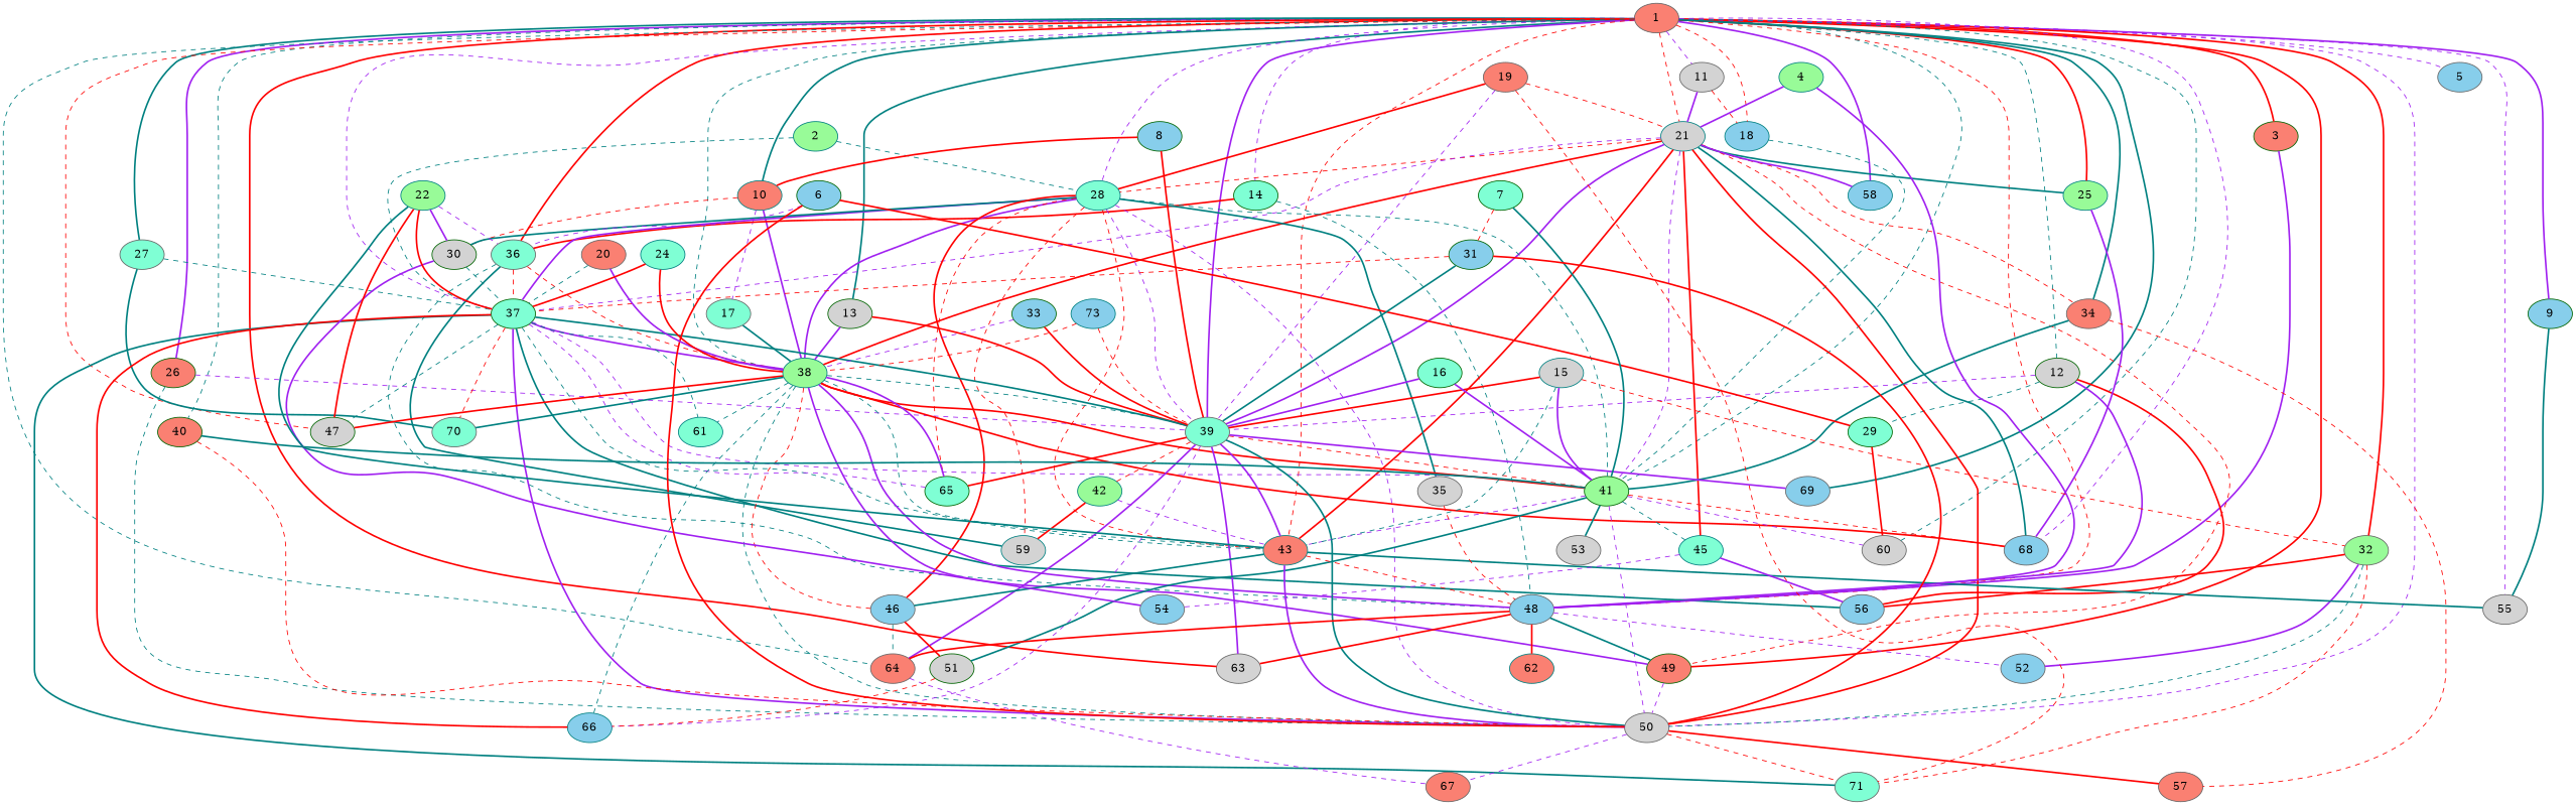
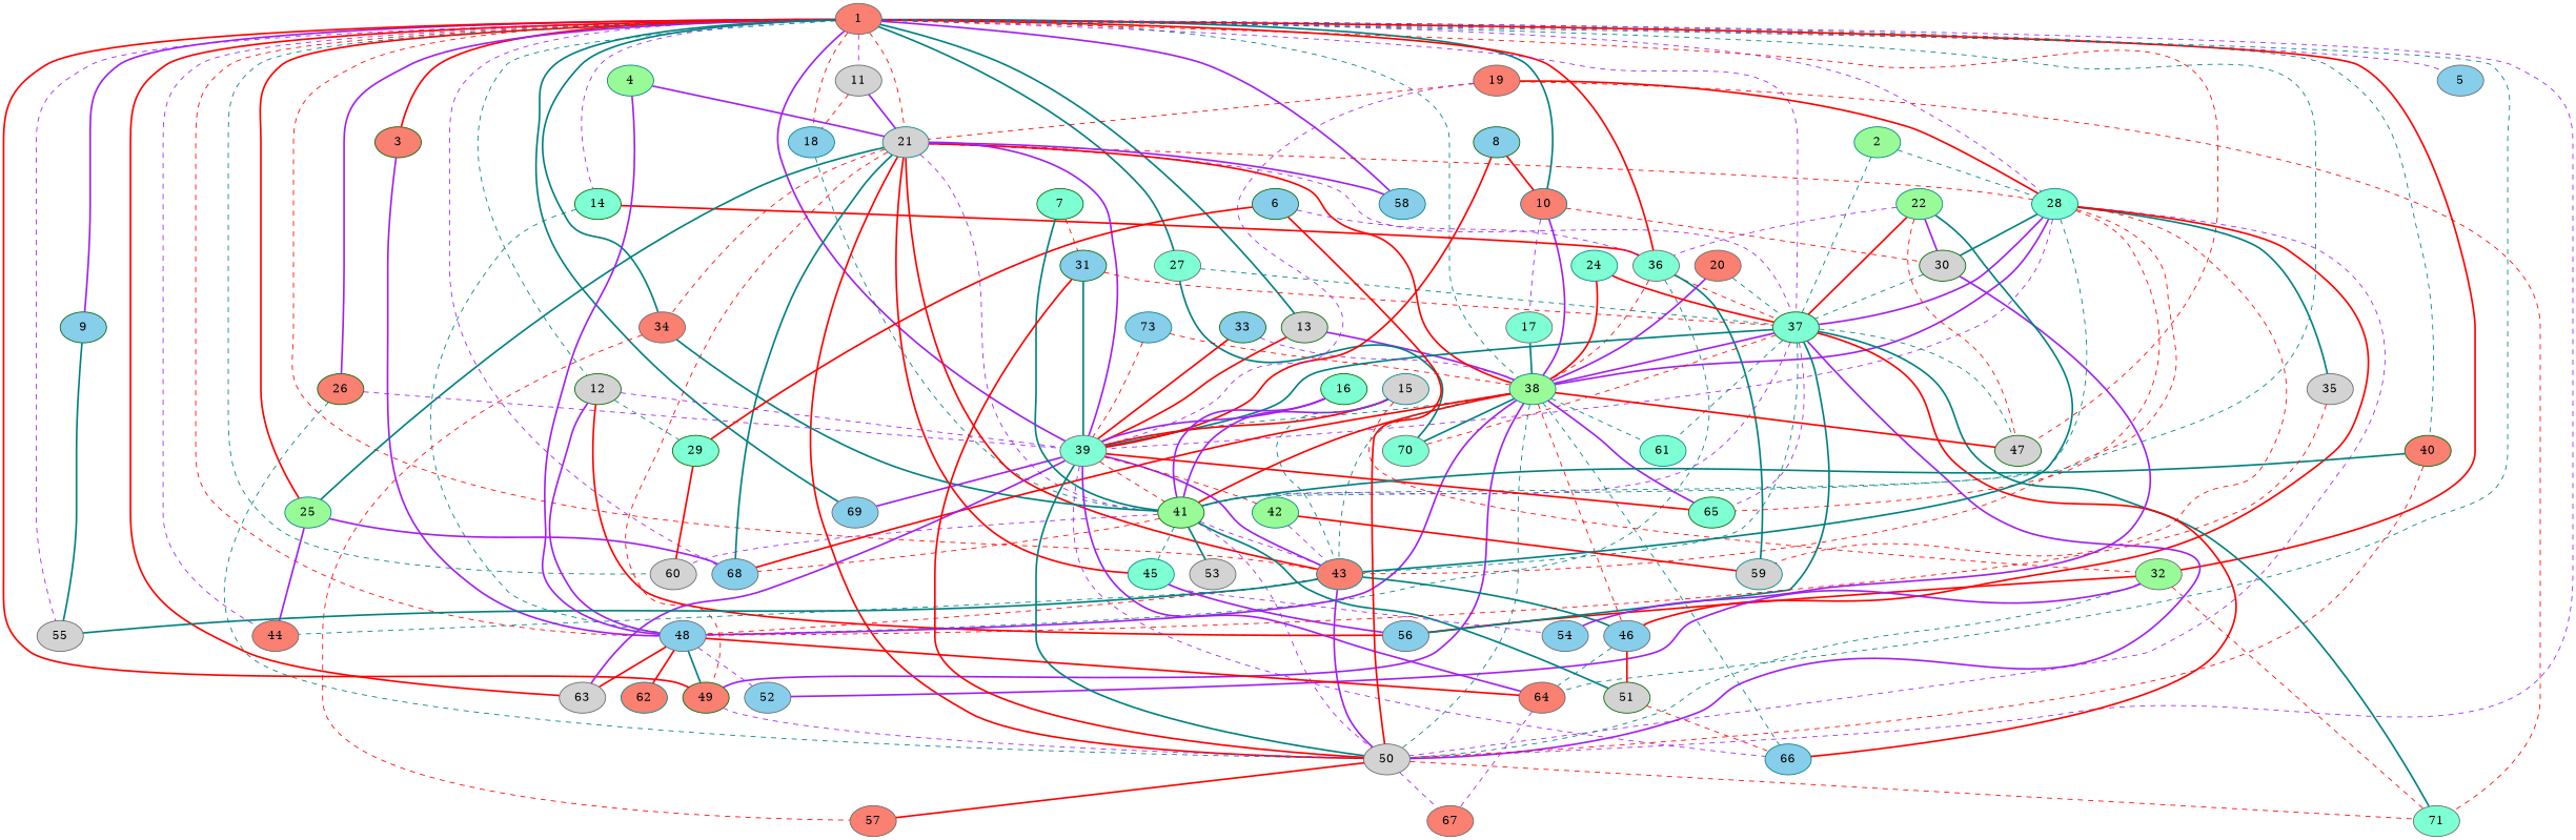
  graph {
    node [color=gray40 fillcolor=skyblue style=filled]
    edge [color=red style=bold weight=1.0]
    1 [fillcolor=salmon]
    3 [color=darkgreen fillcolor=salmon]
    5
    9 [color=darkgreen]
    10 [color=teal fillcolor=salmon]
    11 [fillcolor=lightgrey]
    12 [color=darkgreen fillcolor=lightgrey]
    13 [color=darkgreen fillcolor=lightgrey]
    14 [color=darkgreen fillcolor=aquamarine]
    18 [color=teal]
    21 [color=teal fillcolor=lightgrey]
    25 [color=teal fillcolor=palegreen]
    26 [color=darkgreen fillcolor=salmon]
    27 [fillcolor=aquamarine]
    28 [color=teal fillcolor=aquamarine]
    32 [fillcolor=palegreen]
    34 [fillcolor=salmon]
    36 [fillcolor=aquamarine]
    37 [color=darkgreen fillcolor=aquamarine]
    38 [color=teal fillcolor=palegreen]
    39 [fillcolor=aquamarine]
    40 [color=darkgreen fillcolor=salmon]
    41 [color=darkgreen fillcolor=palegreen]
    43 [color=teal fillcolor=salmon]
+   44 [fillcolor=salmon]
    47 [color=darkgreen fillcolor=lightgrey]
    48
    49 [color=darkgreen fillcolor=salmon]
    50 [fillcolor=lightgrey]
    55 [fillcolor=lightgrey]
    58 [color=teal]
    60 [fillcolor=lightgrey]
    63 [fillcolor=lightgrey]
    64 [fillcolor=salmon]
    68
    69
    17 [fillcolor=aquamarine]
    30 [color=darkgreen fillcolor=lightgrey]
    29 [color=darkgreen fillcolor=aquamarine]
    56
    45 [color=teal fillcolor=aquamarine]
    70 [fillcolor=aquamarine]
    35 [fillcolor=lightgrey]
    46
    59 [color=teal fillcolor=lightgrey]
    65 [color=darkgreen fillcolor=aquamarine]
    71 [fillcolor=aquamarine]
    52
    57 [fillcolor=salmon]
    61 [color=teal fillcolor=aquamarine]
    66 [color=teal]
    42 [color=teal fillcolor=palegreen]
    53 [fillcolor=lightgrey]
    51 [color=darkgreen fillcolor=lightgrey]
    62 [color=teal fillcolor=salmon]
    67 [fillcolor=salmon]
    2 [color=teal fillcolor=palegreen]
    4 [color=teal fillcolor=palegreen]
    6 [color=darkgreen]
    7 [color=darkgreen fillcolor=aquamarine]
    31 [color=darkgreen]
    8 [color=darkgreen]
    54
    15 [color=teal fillcolor=lightgrey]
    16 [color=darkgreen fillcolor=aquamarine]
    19 [fillcolor=salmon]
    20 [fillcolor=salmon]
    22 [color=teal fillcolor=palegreen]
    n69 [color=teal label=73]
    24 [color=teal fillcolor=aquamarine]
    33 [color=darkgreen]
    1 -- 3
    1 -- 5 [color=purple style=dashed]
    1 -- 9 [color=purple]
    1 -- 10 [color=teal weight=2.0]
    1 -- 11 [color=purple style=dashed weight=2.0]
    1 -- 12 [color=teal style=dashed]
    1 -- 13 [color=teal]
    1 -- 14 [color=purple style=dashed]
    1 -- 18 [style=dashed]
    1 -- 21 [style=dashed weight=3.0]
    1 -- 25
    1 -- 26 [color=purple weight=2.0]
    1 -- 27 [color=teal]
    1 -- 28 [color=purple style=dashed weight=2.0]
    1 -- 32
    1 -- 34 [color=teal]
    1 -- 36
    1 -- 37 [color=purple style=dashed weight=2.0]
    1 -- 38 [color=teal style=dashed weight=3.0]
    1 -- 39 [color=purple weight=2.0]
    1 -- 40 [color=teal style=dashed]
    1 -- 41 [color=teal style=dashed weight=2.0]
    1 -- 43 [style=dashed weight=3.0]
+   1 -- 44 [color=purple style=dashed weight=2.0]
    1 -- 47 [style=dashed]
    1 -- 48 [style=dashed weight=2.0]
    1 -- 49
    1 -- 50 [color=purple style=dashed weight=3.0]
    1 -- 55 [color=purple style=dashed weight=2.0]
    1 -- 58 [color=purple]
    1 -- 60 [color=teal style=dashed weight=2.0]
    1 -- 63
    1 -- 64 [color=teal style=dashed weight=2.0]
    1 -- 68 [color=purple style=dashed]
    1 -- 69 [color=teal]
    3 -- 48 [color=purple]
    9 -- 55 [color=teal]
    10 -- 38 [color=purple]
    10 -- 17 [color=purple style=dashed]
    10 -- 30 [style=dashed]
    11 -- 18 [style=dashed]
    11 -- 21 [color=purple]
    12 -- 39 [color=purple style=dashed]
    12 -- 48 [color=purple]
    12 -- 29 [color=teal style=dashed]
    12 -- 56
    13 -- 38 [color=purple]
    13 -- 39
    14 -- 36
    14 -- 48 [color=teal style=dashed]
    18 -- 41 [color=teal style=dashed]
    21 -- 25 [color=teal]
    21 -- 28 [style=dashed]
    21 -- 34 [style=dashed]
    21 -- 37 [color=purple style=dashed]
    21 -- 38
    21 -- 39 [color=purple]
    21 -- 41 [color=purple style=dashed weight=2.0]
    21 -- 43
    21 -- 49 [style=dashed]
    21 -- 50 [weight=2.0]
    21 -- 58 [color=purple]
    21 -- 68 [color=teal]
    21 -- 45
+   25 -- 44 [color=purple]
    25 -- 68 [color=purple]
    26 -- 39 [color=purple style=dashed]
    26 -- 50 [color=teal style=dashed]
    27 -- 37 [color=teal style=dashed weight=2.0]
    27 -- 70 [color=teal]
    28 -- 37 [color=purple]
    28 -- 38 [color=purple]
    28 -- 39 [color=purple style=dashed]
    28 -- 41 [color=teal style=dashed]
    28 -- 43 [style=dashed]
    28 -- 50 [color=purple style=dashed]
    28 -- 30 [color=teal]
    28 -- 35 [color=teal]
    28 -- 46
    28 -- 59 [style=dashed]
    28 -- 65 [style=dashed]
    32 -- 50 [color=teal style=dashed]
    32 -- 56
    32 -- 71 [style=dashed]
    32 -- 52 [color=purple]
    34 -- 41 [color=teal]
    34 -- 57 [style=dashed]
    36 -- 37 [style=dashed]
    36 -- 38 [style=dashed]
    36 -- 48 [color=teal style=dashed]
    36 -- 59 [color=teal]
    37 -- 38 [color=purple]
    37 -- 39 [color=teal]
    37 -- 41 [color=purple style=dashed]
    37 -- 43 [color=teal style=dashed]
    37 -- 47 [color=teal style=dashed]
    37 -- 50 [color=purple]
    37 -- 56 [color=teal]
    37 -- 70 [style=dashed]
    37 -- 65 [color=purple style=dashed weight=2.0]
    37 -- 71 [color=teal]
    37 -- 61 [color=teal style=dashed]
    37 -- 66
    38 -- 39 [color=teal style=dashed weight=3.0]
    38 -- 41 [weight=2.0]
    38 -- 43 [color=teal style=dashed]
    38 -- 47
    38 -- 48 [color=purple]
    38 -- 49 [color=purple]
    38 -- 50 [color=teal style=dashed]
    38 -- 68
    38 -- 70 [color=teal]
    38 -- 46 [style=dashed]
    38 -- 65 [color=purple]
    38 -- 61 [color=teal style=dashed]
    38 -- 66 [color=teal style=dashed weight=2.0]
    39 -- 41 [style=dashed weight=2.0]
    39 -- 43 [color=purple weight=2.0]
    39 -- 50 [color=teal]
    39 -- 63 [color=purple weight=2.0]
    39 -- 64 [color=purple]
    39 -- 69 [color=purple]
    39 -- 65
    39 -- 66 [color=purple style=dashed]
    39 -- 42 [style=dashed]
    40 -- 41 [color=teal]
    40 -- 50 [style=dashed]
    41 -- 43 [color=purple style=dashed]
    41 -- 50 [color=purple style=dashed]
    41 -- 60 [color=purple style=dashed weight=2.0]
    41 -- 68 [style=dashed]
    41 -- 45 [color=teal style=dashed]
    41 -- 53 [color=teal]
    41 -- 51 [color=teal]
+   43 -- 44 [color=teal style=dashed]
    43 -- 48 [style=dashed]
    43 -- 50 [color=purple]
    43 -- 55 [color=teal]
    43 -- 46 [color=teal]
    48 -- 49 [color=teal]
    48 -- 63
    48 -- 64
    48 -- 52 [color=purple style=dashed]
    48 -- 62
    49 -- 50 [color=purple style=dashed]
    50 -- 71 [style=dashed]
    50 -- 57
    50 -- 67 [color=purple style=dashed]
    64 -- 67 [color=purple style=dashed]
    17 -- 38 [color=teal]
    30 -- 37 [color=teal style=dashed]
    30 -- 54 [color=purple]
    29 -- 60
    45 -- 56 [color=purple]
    45 -- 54 [color=purple style=dashed]
    35 -- 48 [style=dashed]
    46 -- 64 [color=teal style=dashed]
    46 -- 51
    42 -- 43 [color=purple style=dashed]
    42 -- 59
    51 -- 66 [style=dashed]
    2 -- 28 [color=teal style=dashed]
    2 -- 37 [color=teal style=dashed]
    4 -- 21 [color=purple]
    4 -- 48 [color=purple]
    6 -- 36 [color=purple style=dashed]
    6 -- 50
    6 -- 29
    7 -- 41 [color=teal]
    7 -- 31 [style=dashed]
    31 -- 37 [style=dashed]
    31 -- 39 [color=teal]
    31 -- 50
    8 -- 10
    8 -- 39
    15 -- 32 [style=dashed]
    15 -- 39
    15 -- 41 [color=purple]
    15 -- 43 [color=teal style=dashed]
    16 -- 39 [color=purple]
    16 -- 41 [color=purple]
    19 -- 21 [style=dashed]
    19 -- 28
    19 -- 39 [color=purple style=dashed]
    19 -- 71 [style=dashed]
    20 -- 37 [color=teal style=dashed]
    20 -- 38 [color=purple]
    22 -- 36 [color=purple style=dashed]
    22 -- 37
    22 -- 43 [color=teal weight=2.0]
-   22 -- 47
+   22 -- 47 [style=dashed]
    22 -- 30 [color=purple]
    n69 -- 38 [style=dashed]
    n69 -- 39 [style=dashed]
    24 -- 37
    24 -- 38
    33 -- 38 [color=purple style=dashed]
    33 -- 39
  }
